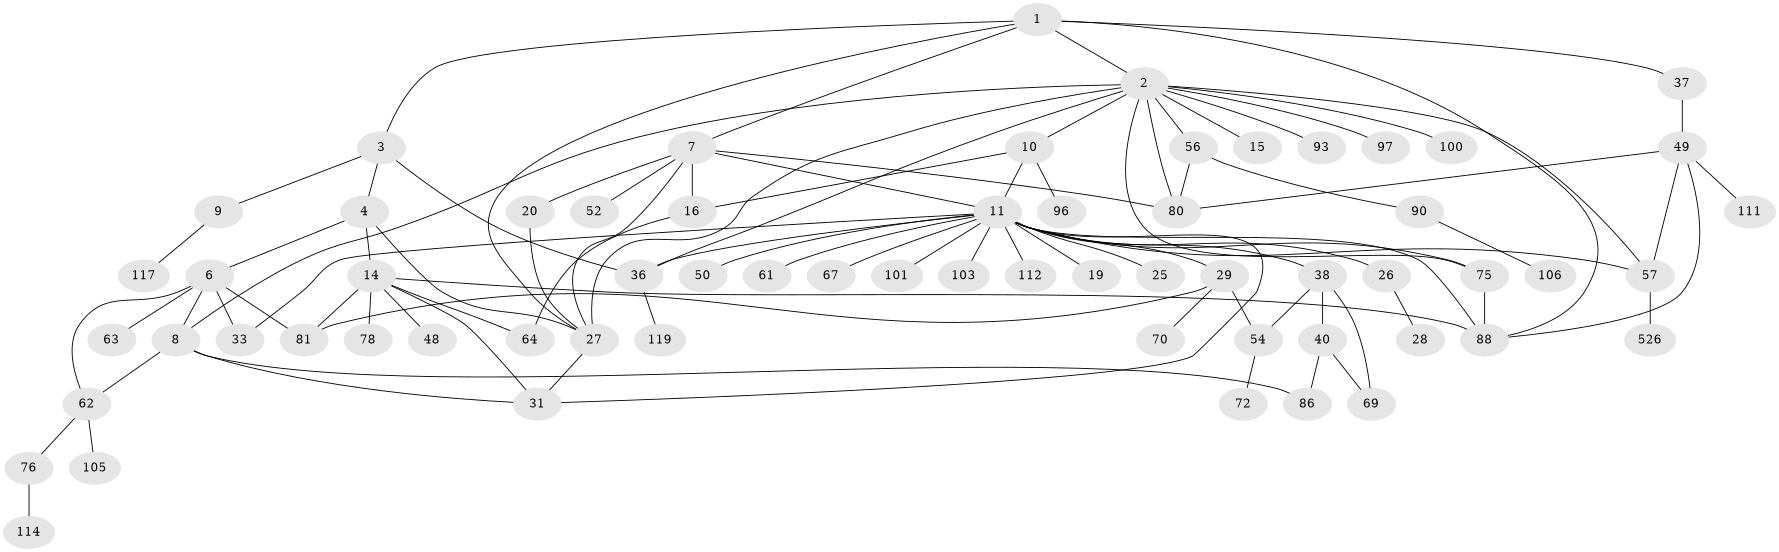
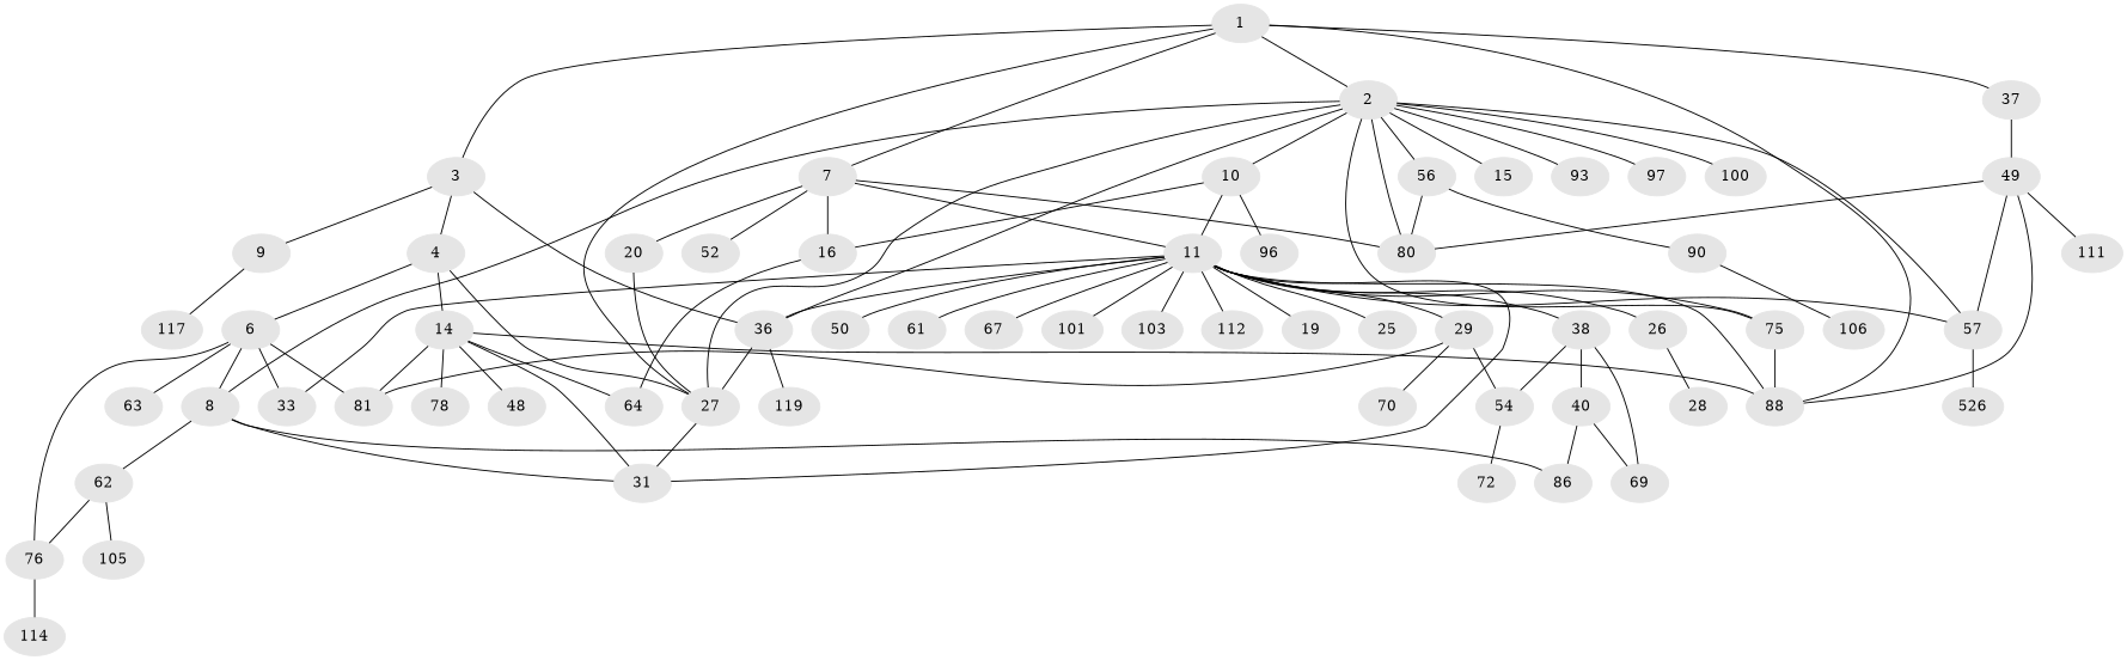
  graph {
    node [color=gray90 style=filled]
    1 [super="+39+47"]
    2 [super="+5+12+127+59+35"]
    3
    7 [super="+66+13"]
    27 [super="+68+83"]
    37 [super="+43+60"]
    88 [super="+95+92+122"]
    8
    10 [super="+32"]
    15
    36 [super="+125+82"]
    56
    57 [super="+79"]
    75
    80 [super="+99"]
    93
    97
    100
    4
    9
    11 [super="+23+45+24+18"]
    16 [super="+85"]
    20 [super="+42"]
    52
    31 [super="+89+121"]
    49 [super="+109+53"]
    62
    86
    96
    119
    90
    n32 [label=526]
    6 [super="+17"]
    14
    117
    33 [super="+74"]
    63
    81
    48
    64
    78
    76 [super="+102"]
    105
    19
    25
    26
    29 [super="+51"]
    38
    50
    61
    67 [super="+107"]
    101
    103
    112
    28
    54
    70
    40 [super="+65+84"]
    69
    72
    111
    106
    114
    1 -- 2
    1 -- 3
    1 -- 7
    1 -- 27
    1 -- 37
    1 -- 88
    2 -- 27
    2 -- 8
    2 -- 10
    2 -- 15
    2 -- 36 [weight=2]
    2 -- 56
    2 -- 57 [weight=2]
    2 -- 75
    2 -- 80
    2 -- 93
    2 -- 97
    2 -- 100
    3 -- 36
    3 -- 4
    3 -- 9
-   7 -- 27
+   36 -- 27
    7 -- 80
    7 -- 11 [weight=2]
    7 -- 16
    7 -- 20
    7 -- 52
    27 -- 31
    37 -- 49
    8 -- 31
    8 -- 62
    8 -- 86
    10 -- 11
    10 -- 16
    10 -- 96
    36 -- 119
    56 -- 80
    56 -- 90
    57 -- n32
    75 -- 88
    4 -- 27
    4 -- 6
    4 -- 14
    9 -- 117
    11 -- 88 [weight=2]
    11 -- 36
    11 -- 57
    11 -- 75
    11 -- 31
    11 -- 33
    11 -- 19
    11 -- 25
    11 -- 26
    11 -- 29
    11 -- 38
    11 -- 50
    11 -- 61
    11 -- 67
    11 -- 101
    11 -- 103
    11 -- 112
    16 -- 64
    20 -- 27
    49 -- 88
    49 -- 57
    49 -- 80
    49 -- 111
    62 -- 76
    62 -- 105
    90 -- 106
    6 -- 8
-   6 -- 62
+   6 -- 76
    6 -- 33
    6 -- 63
    6 -- 81
    14 -- 88
    14 -- 31
    14 -- 81
    14 -- 48
    14 -- 64
    14 -- 78
    76 -- 114
    26 -- 28
    29 -- 81
    29 -- 54
    29 -- 70
    38 -- 54
    38 -- 40
    38 -- 69
    54 -- 72
    40 -- 86
    40 -- 69
  }
